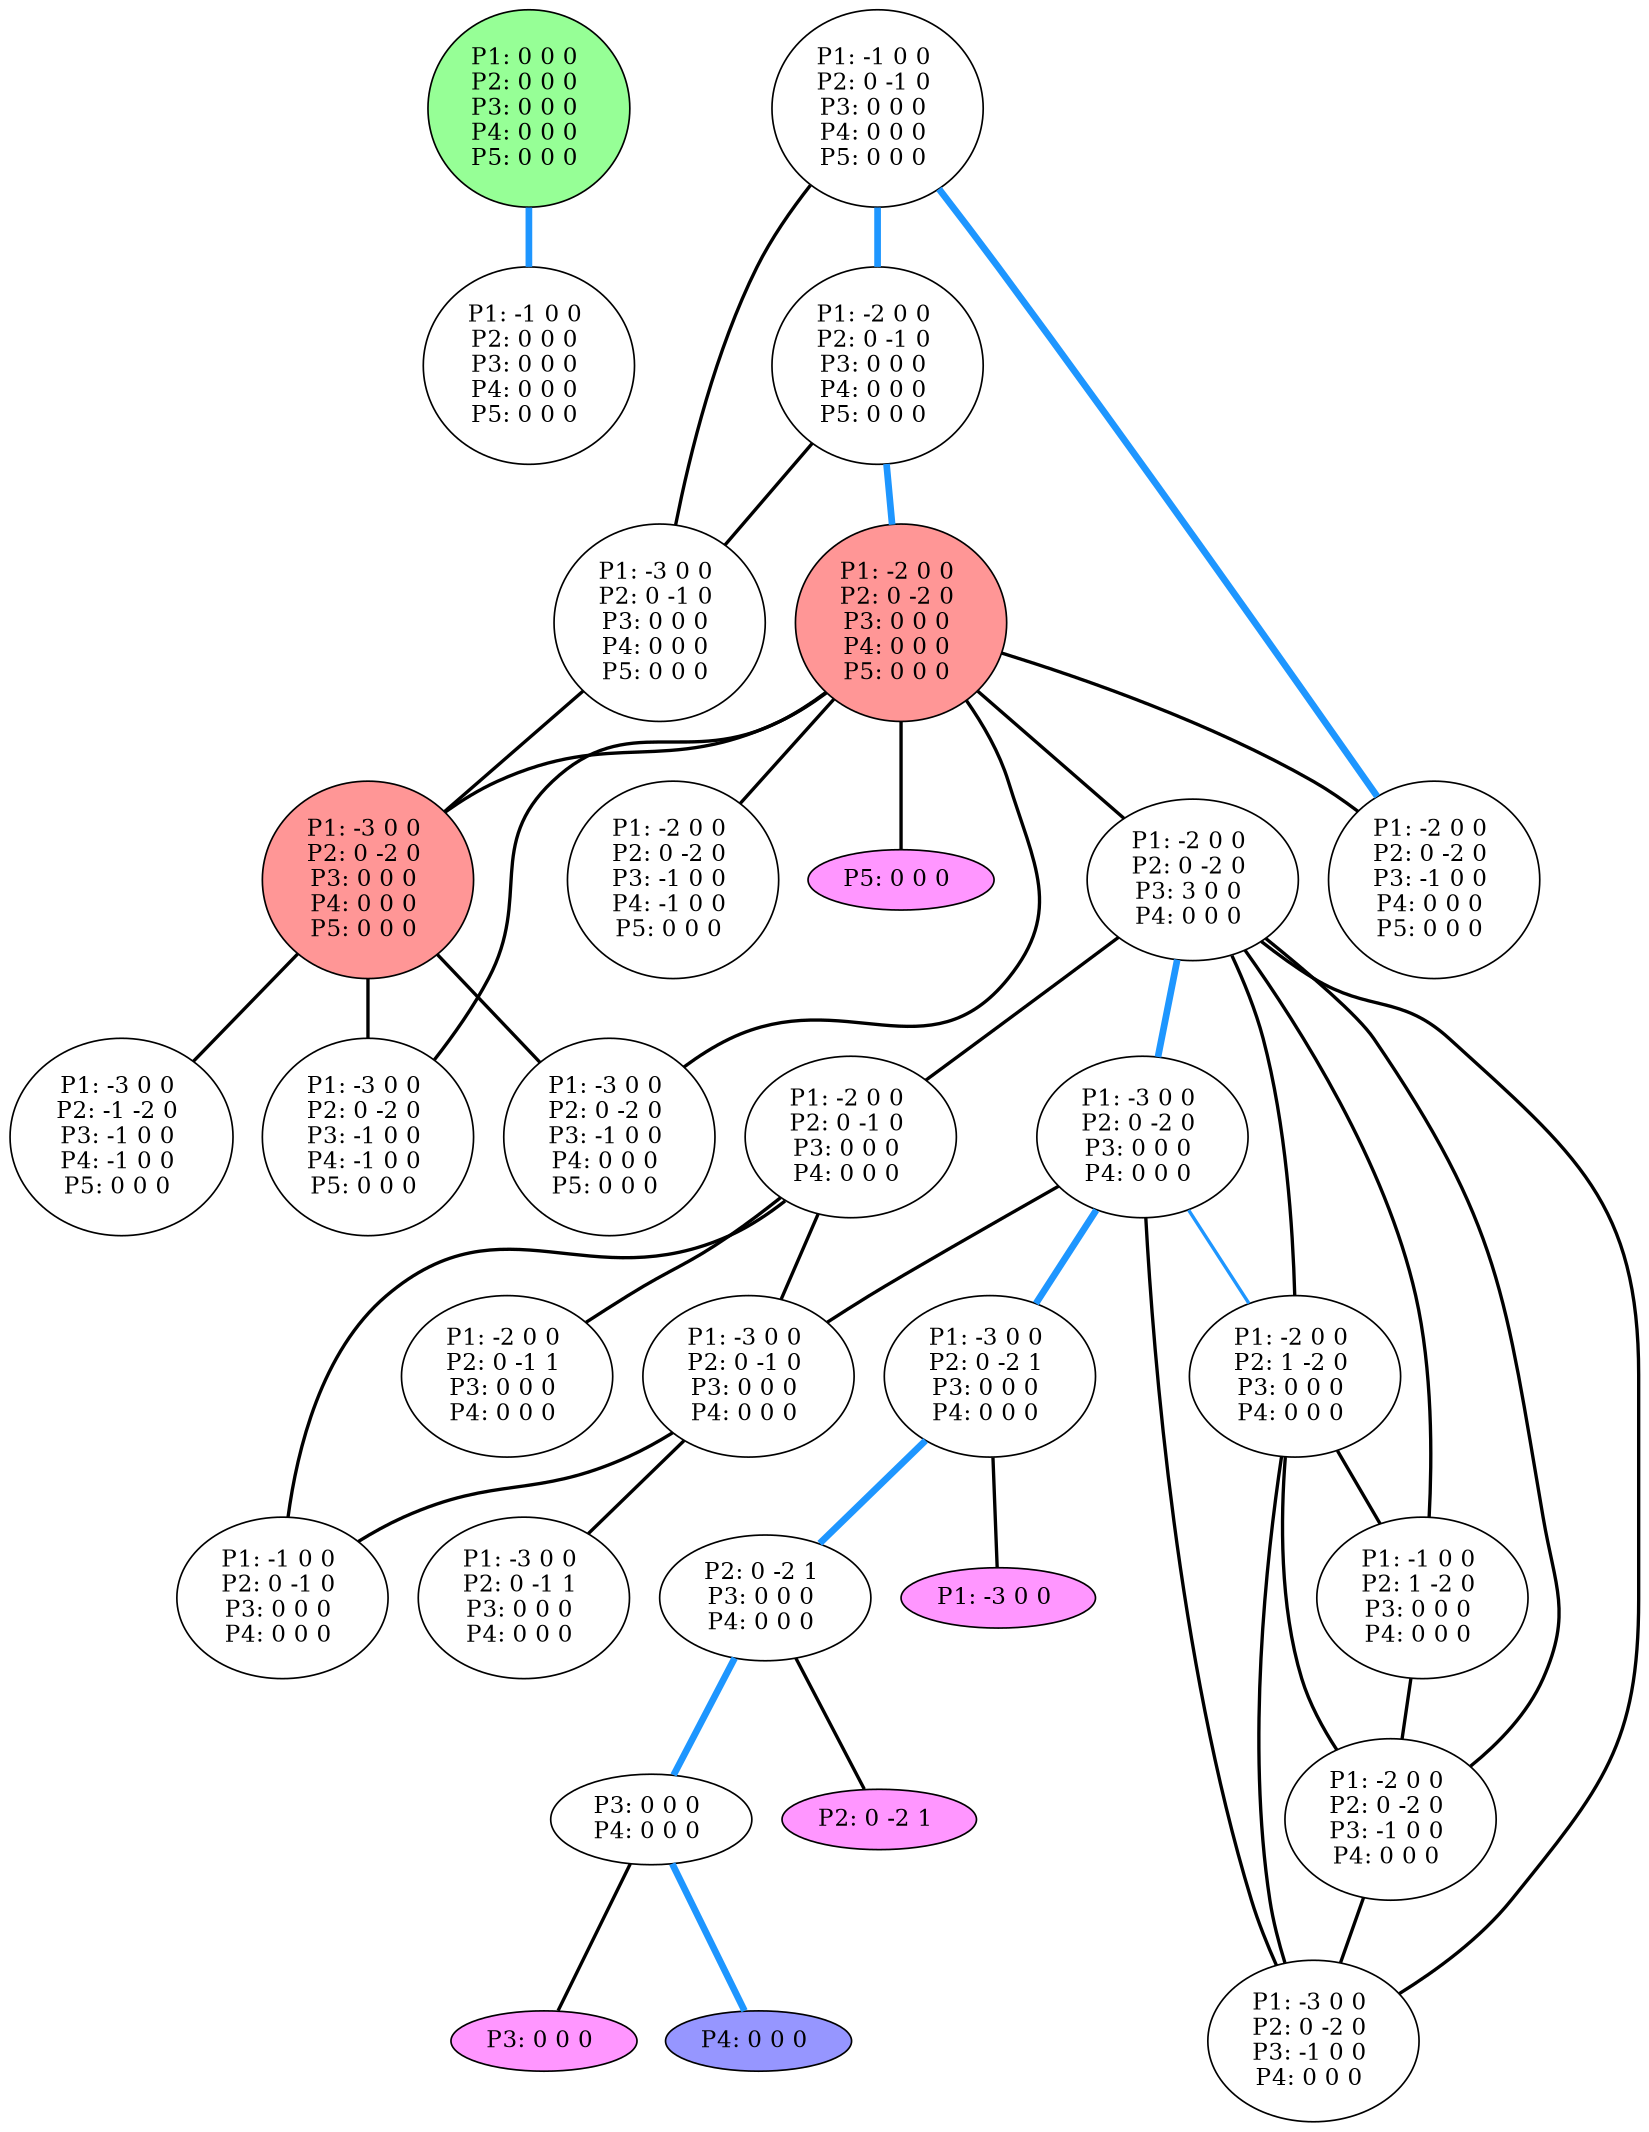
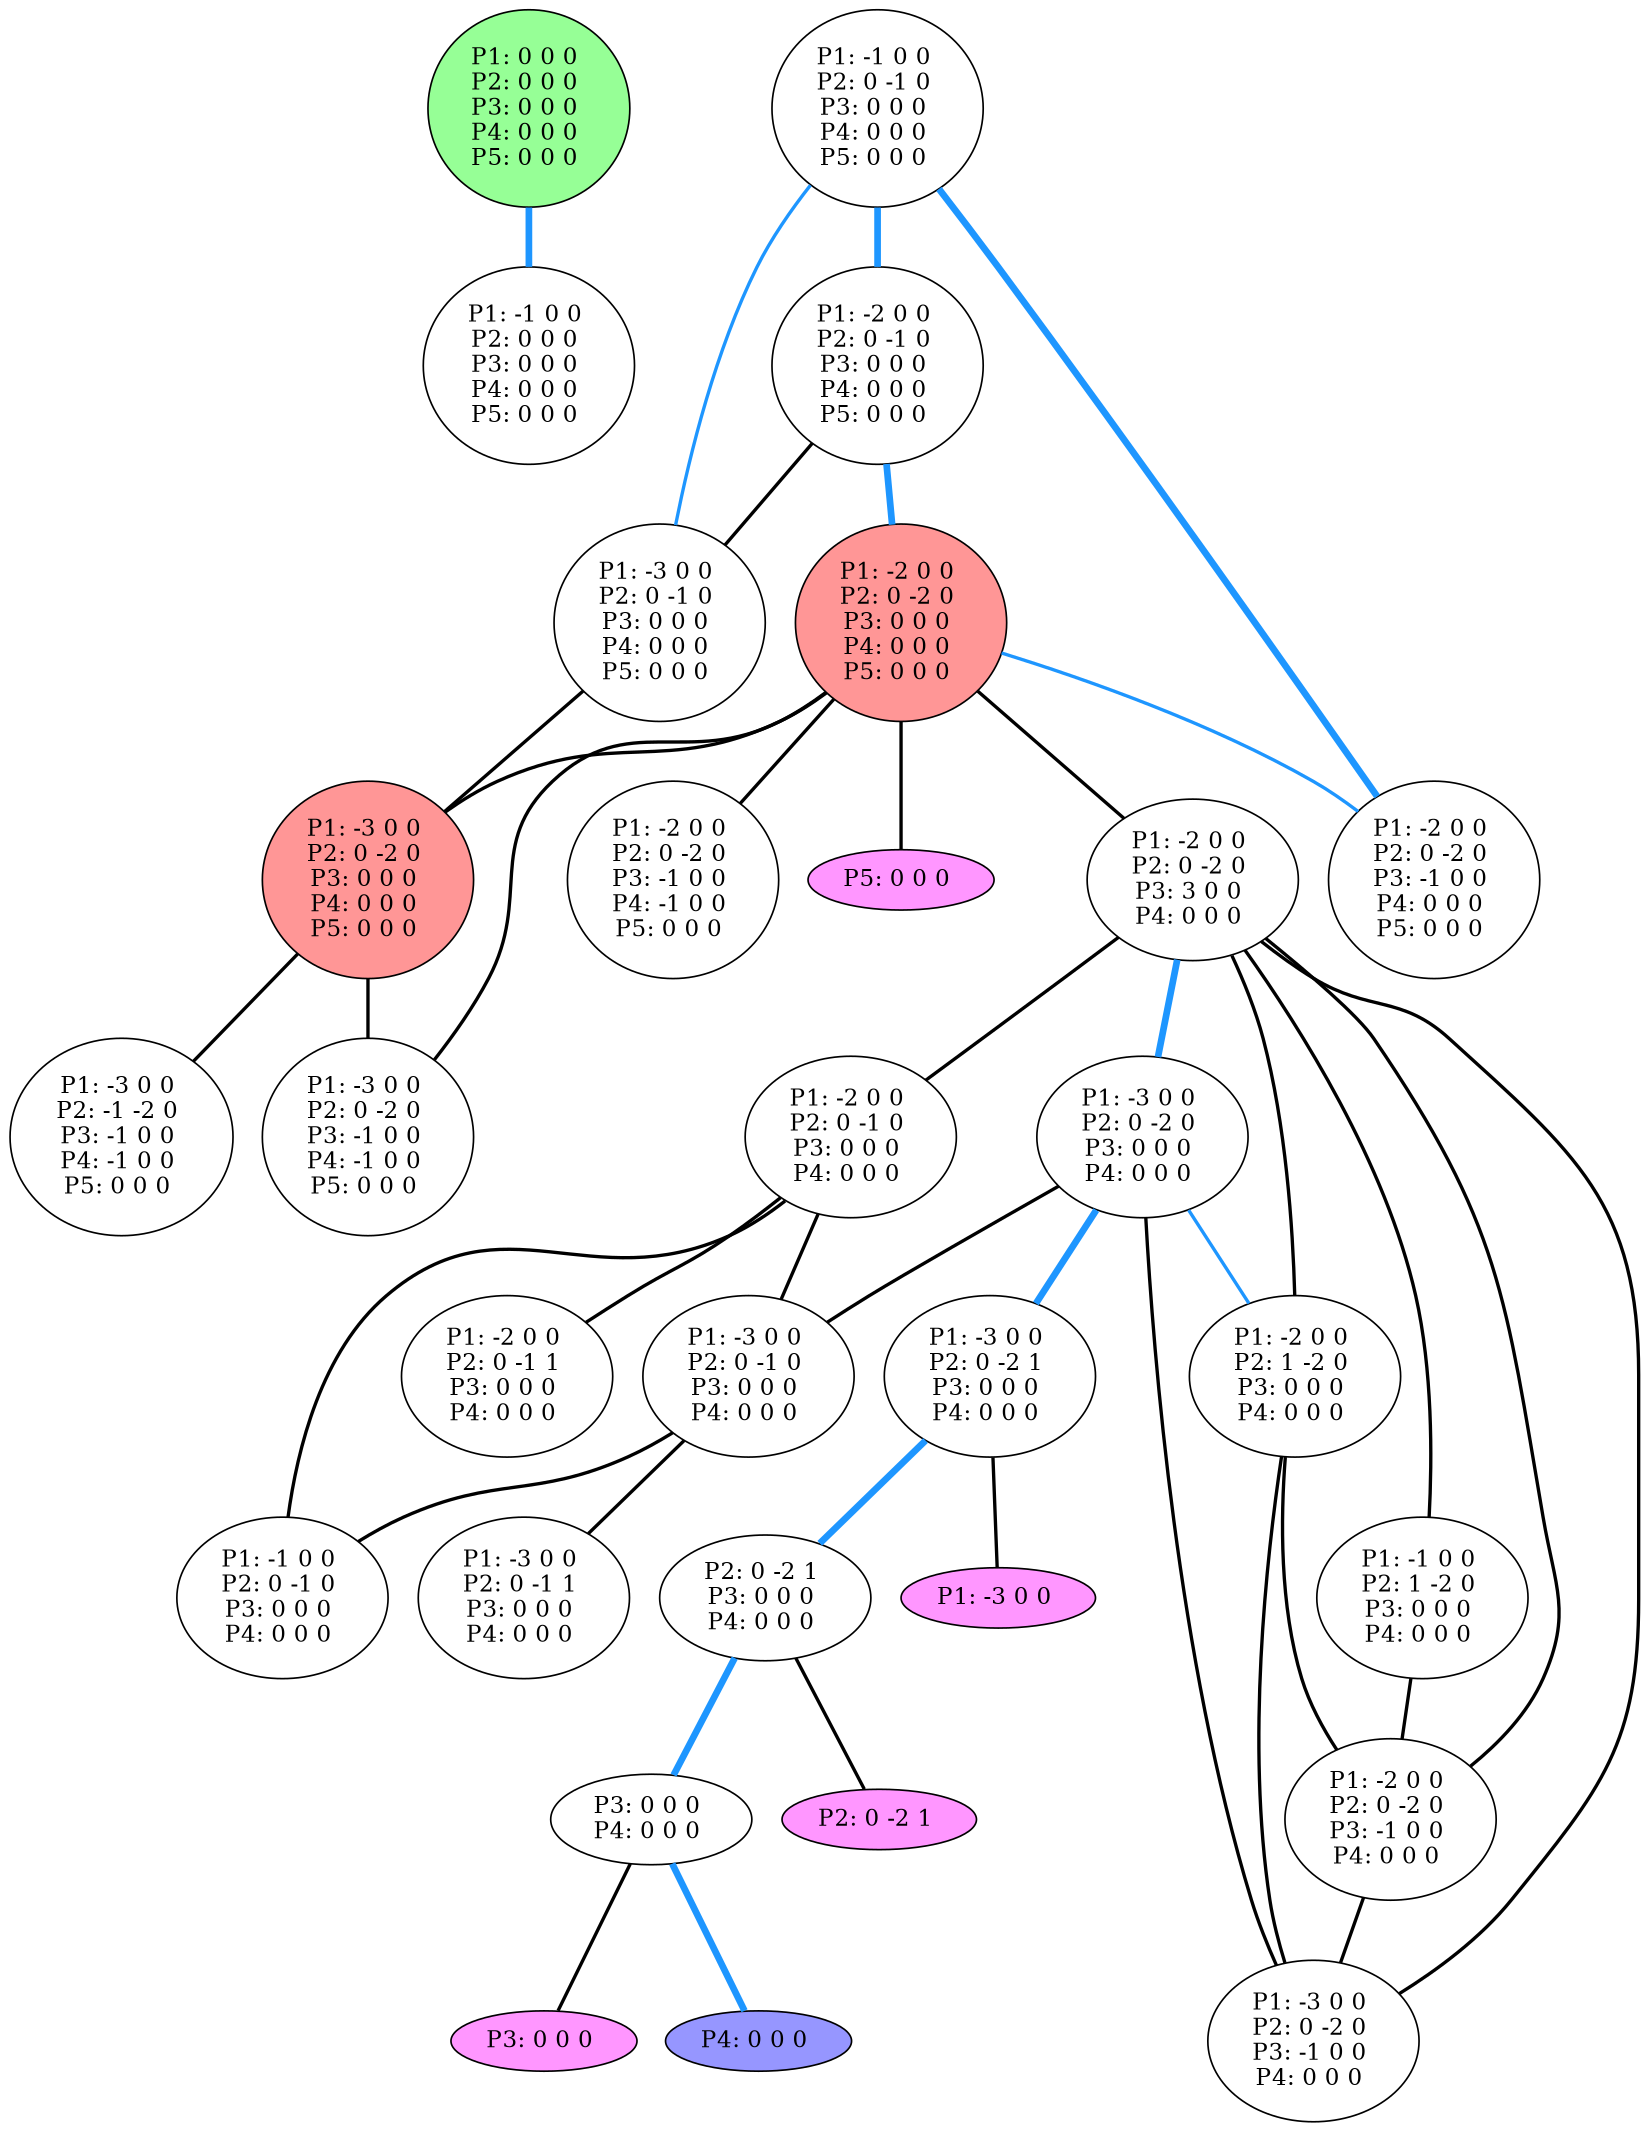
  graph {
    color=black
    edge [color=black style=bold]
    n1 [fillcolor="#96FF96" label="P1: 0 0 0 \nP2: 0 0 0 \nP3: 0 0 0 \nP4: 0 0 0 \nP5: 0 0 0 \n" style=filled]
    n2 [label="P1: -1 0 0 \nP2: 0 0 0 \nP3: 0 0 0 \nP4: 0 0 0 \nP5: 0 0 0 \n"]
    n3 [label="P1: -1 0 0 \nP2: 0 -1 0 \nP3: 0 0 0 \nP4: 0 0 0 \nP5: 0 0 0 \n"]
    n4 [label="P1: -2 0 0 \nP2: 0 -1 0 \nP3: 0 0 0 \nP4: 0 0 0 \nP5: 0 0 0 \n"]
    n5 [label="P1: -3 0 0 \nP2: 0 -1 0 \nP3: 0 0 0 \nP4: 0 0 0 \nP5: 0 0 0 \n"]
    n6 [fillcolor="#FF9696" label="P1: -2 0 0 \nP2: 0 -2 0 \nP3: 0 0 0 \nP4: 0 0 0 \nP5: 0 0 0 \n" style=filled]
    n7 [fillcolor="#FF9696" label="P1: -3 0 0 \nP2: 0 -2 0 \nP3: 0 0 0 \nP4: 0 0 0 \nP5: 0 0 0 \n" style=filled]
    n8 [label="P1: -2 0 0 \nP2: 0 -2 0 \nP3: -1 0 0 \nP4: 0 0 0 \nP5: 0 0 0 \n"]
-   n9 [label="P1: -3 0 0 \nP2: 0 -2 0 \nP3: -1 0 0 \nP4: 0 0 0 \nP5: 0 0 0 \n"]
    n10 [label="P1: -2 0 0 \nP2: 0 -2 0 \nP3: -1 0 0 \nP4: -1 0 0 \nP5: 0 0 0 \n"]
    n11 [label="P1: -3 0 0 \nP2: 0 -2 0 \nP3: -1 0 0 \nP4: -1 0 0 \nP5: 0 0 0 \n"]
    n12 [fillcolor="#FF96FF" label="P5: 0 0 0 \n" style=filled]
    n13 [label="P1: -2 0 0 \nP2: 0 -2 0 \nP3: 3 0 0 \nP4: 0 0 0 \n"]
    n14 [label="P1: -3 0 0 \nP2: -1 -2 0 \nP3: -1 0 0 \nP4: -1 0 0 \nP5: 0 0 0 \n"]
    n15 [label="P1: -3 0 0 \nP2: 0 -2 0 \nP3: 0 0 0 \nP4: 0 0 0 \n"]
    n16 [label="P1: -2 0 0 \nP2: 1 -2 0 \nP3: 0 0 0 \nP4: 0 0 0 \n"]
    n17 [label="P1: -2 0 0 \nP2: 0 -1 0 \nP3: 0 0 0 \nP4: 0 0 0 \n"]
    n18 [label="P1: -1 0 0 \nP2: 1 -2 0 \nP3: 0 0 0 \nP4: 0 0 0 \n"]
    n19 [label="P1: -2 0 0 \nP2: 0 -2 0 \nP3: -1 0 0 \nP4: 0 0 0 \n"]
    n20 [label="P1: -3 0 0 \nP2: 0 -2 0 \nP3: -1 0 0 \nP4: 0 0 0 \n"]
    n21 [label="P1: -3 0 0 \nP2: 0 -1 0 \nP3: 0 0 0 \nP4: 0 0 0 \n"]
    n22 [label="P1: -3 0 0 \nP2: 0 -2 1 \nP3: 0 0 0 \nP4: 0 0 0 \n"]
    n23 [label="P1: -1 0 0 \nP2: 0 -1 0 \nP3: 0 0 0 \nP4: 0 0 0 \n"]
    n24 [label="P1: -2 0 0 \nP2: 0 -1 1 \nP3: 0 0 0 \nP4: 0 0 0 \n"]
    n25 [label="P1: -3 0 0 \nP2: 0 -1 1 \nP3: 0 0 0 \nP4: 0 0 0 \n"]
    n26 [label="P2: 0 -2 1 \nP3: 0 0 0 \nP4: 0 0 0 \n"]
    n27 [fillcolor="#FF96FF" label="P1: -3 0 0 \n" style=filled]
    n28 [label="P3: 0 0 0 \nP4: 0 0 0 \n"]
    n29 [fillcolor="#FF96FF" label="P2: 0 -2 1 \n" style=filled]
    n30 [fillcolor="#9696FF" label="P4: 0 0 0 \n" style=filled]
    n31 [fillcolor="#FF96FF" label="P3: 0 0 0 \n" style=filled]
    n1 -- n2 [color="#1E96FF" penwidth=4.0]
    n3 -- n4 [color="#1E96FF" penwidth=4.0]
-   n3 -- n5
+   n3 -- n5 [color="#1E96FF"]
    n4 -- n5
    n4 -- n6 [color="#1E96FF" penwidth=4.0]
    n5 -- n7
    n6 -- n7
-   n6 -- n8
-   n6 -- n9
+   n6 -- n8 [color="#1E96FF"]
    n6 -- n10
    n6 -- n11
    n6 -- n12
    n6 -- n13
-   n7 -- n9
    n7 -- n11
    n7 -- n14
    n8 -- n3 [color="#1E96FF" penwidth=4.0]
    n13 -- n15 [color="#1E96FF" penwidth=4.0]
    n13 -- n16
    n13 -- n17
    n13 -- n18
    n13 -- n19
    n13 -- n20
    n15 -- n16 [color="#1E96FF"]
    n15 -- n20
    n15 -- n21
    n15 -- n22 [color="#1E96FF" penwidth=4.0]
-   n16 -- n18
    n16 -- n19
    n16 -- n20
    n17 -- n21
    n17 -- n23
    n17 -- n24
    n18 -- n19
    n19 -- n20
    n21 -- n23
    n21 -- n25
    n22 -- n26 [color="#1E96FF" penwidth=4.0]
    n22 -- n27
    n26 -- n28 [color="#1E96FF" penwidth=4.0]
    n26 -- n29
    n28 -- n30 [color="#1E96FF" penwidth=4.0]
    n28 -- n31
  }
